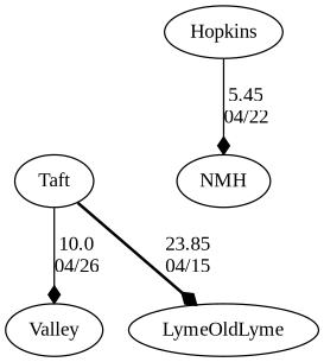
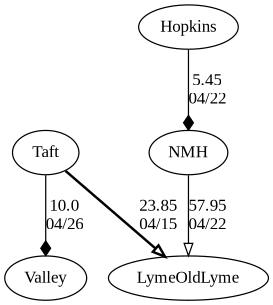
  digraph {
    fontname="Liberation Serif"
    node [fontname="Liberation Serif"]
    edge [arrowhead=onormal fontname="Liberation Serif" random=random style=solid]
    Taft
    LymeOldLyme
    Valley
    Hopkins
    NMH
-   Taft -> LymeOldLyme [arrowhead=diamond label="23.85\n04/15" style=bold weight=77]
+   Taft -> LymeOldLyme [label="23.85\n04/15" style=bold weight=77]
    Taft -> Valley [arrowhead=diamond label="10.0\n04/26" weight=90]
    Hopkins -> NMH [arrowhead=diamond label="5.45\n04/22" weight=95]
+   NMH -> LymeOldLyme [label="57.95\n04/22" weight=43]
  }
